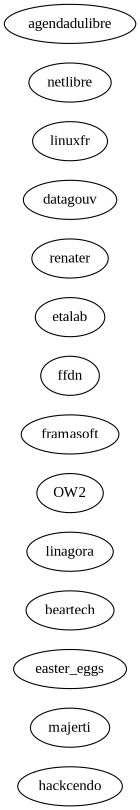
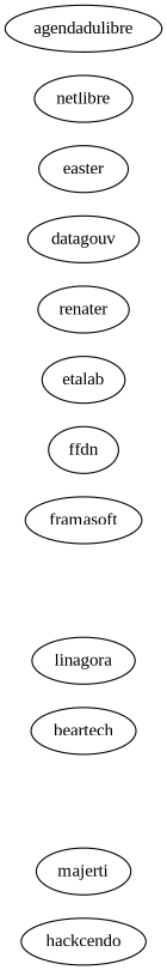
  digraph {
    rankdir=LR
    fontname="Liberation Serif"
    node [fontname="Liberation Serif"]
    hackcendo
    majerti
-   easter_eggs
    beartech
    linagora
-   OW2
    framasoft
    ffdn
    etalab
    renater
    datagouv
-   linuxfr
+   linuxfr [label=easter]
    netlibre
    agendadulibre
  }
